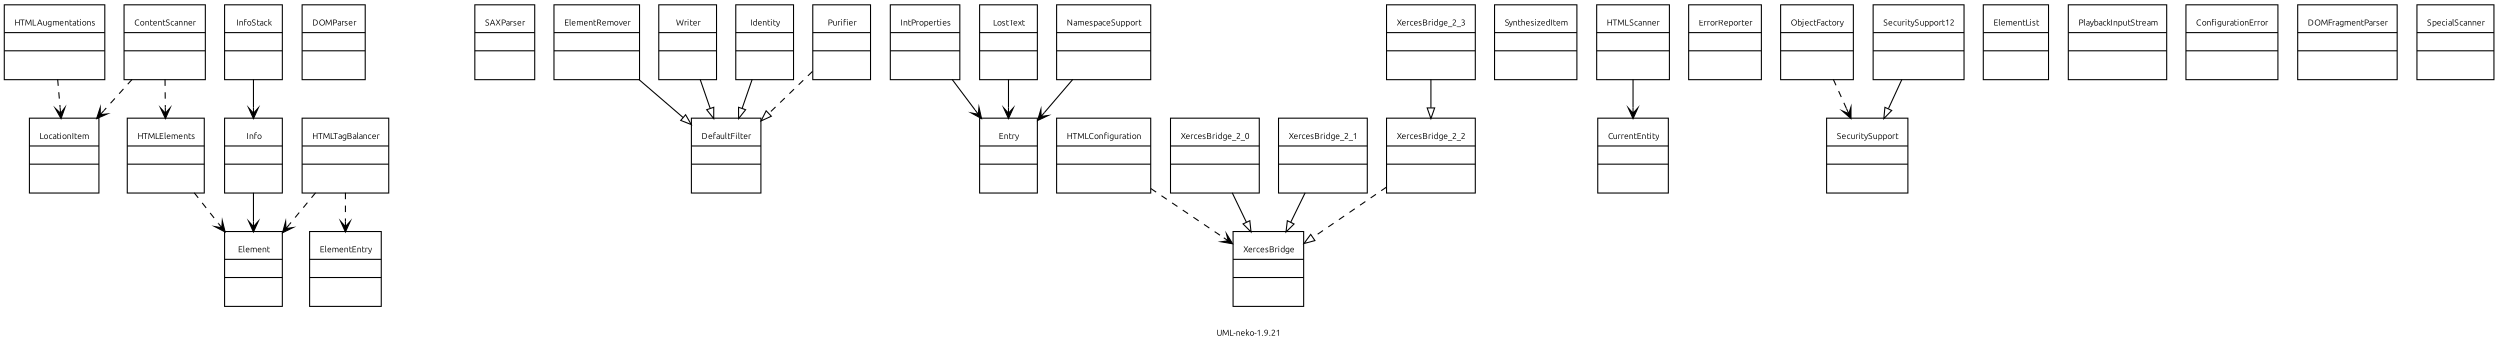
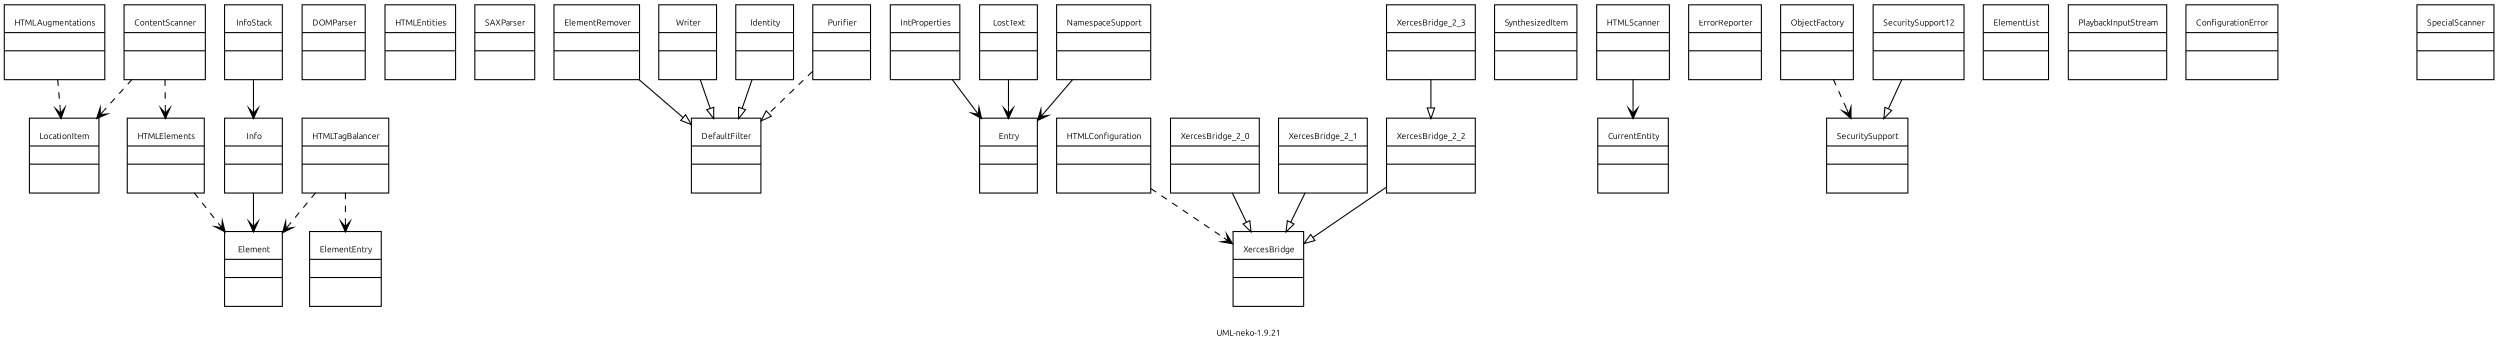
  digraph {
    concentrate=true
    fontname=Ubuntu
    fontsize=8
    label="UML-neko-1.9.21"
    node [fontname=Ubuntu fontsize=8 shape=record]
    edge [arrowhead=open fontname=Ubuntu fontsize=8 style=solid]
    n1 [label="{\n 		LocationItem|\n 		|\n 		\n	}"]
    n2 [label="{\n 		DOMParser|\n 		|\n 		\n	}"]
+   n3 [label="{\n 		HTMLEntities|\n 		|\n 		\n	}"]
    n4 [label="{\n 		Element|\n 		|\n 		\n	}"]
    n5 [label="{\n 		SAXParser|\n 		|\n 		\n	}"]
    n6 [label="{\n 		DefaultFilter|\n 		|\n 		\n	}"]
    n7 [label="{\n 		Entry|\n 		|\n 		\n	}"]
    n8 [label="{\n 		XercesBridge_2_2|\n 		|\n 		\n	}"]
    n9 [label="{\n 		XercesBridge|\n 		|\n 		\n	}"]
    n10 [label="{\n 		SynthesizedItem|\n 		|\n 		\n	}"]
    n11 [label="{\n 		IntProperties|\n 		|\n 		\n	}"]
    n12 [label="{\n 		CurrentEntity|\n 		|\n 		\n	}"]
    n13 [label="{\n 		HTMLElements|\n 		|\n 		\n	}"]
    n14 [label="{\n 		HTMLAugmentations|\n 		|\n 		\n	}"]
    n15 [label="{\n 		ElementRemover|\n 		|\n 		\n	}"]
    n16 [label="{\n 		ErrorReporter|\n 		|\n 		\n	}"]
    n17 [label="{\n 		Writer|\n 		|\n 		\n	}"]
    n18 [label="{\n 		HTMLTagBalancer|\n 		|\n 		\n	}"]
    n19 [label="{\n 		ElementEntry|\n 		|\n 		\n	}"]
    n20 [label="{\n 		Info|\n 		|\n 		\n	}"]
    n21 [label="{\n 		ObjectFactory|\n 		|\n 		\n	}"]
    n22 [label="{\n 		SecuritySupport|\n 		|\n 		\n	}"]
    n23 [label="{\n 		HTMLConfiguration|\n 		|\n 		\n	}"]
    n24 [label="{\n 		ElementList|\n 		|\n 		\n	}"]
    n25 [label="{\n 		LostText|\n 		|\n 		\n	}"]
    n26 [label="{\n 		NamespaceSupport|\n 		|\n 		\n	}"]
    n27 [label="{\n 		Identity|\n 		|\n 		\n	}"]
    n28 [label="{\n 		InfoStack|\n 		|\n 		\n	}"]
    n29 [label="{\n 		SecuritySupport12|\n 		|\n 		\n	}"]
    n30 [label="{\n 		HTMLScanner|\n 		|\n 		\n	}"]
    n31 [label="{\n 		XercesBridge_2_0|\n 		|\n 		\n	}"]
    n32 [label="{\n 		PlaybackInputStream|\n 		|\n 		\n	}"]
    n33 [label="{\n 		XercesBridge_2_1|\n 		|\n 		\n	}"]
    n34 [label="{\n 		ConfigurationError|\n 		|\n 		\n	}"]
    n35 [label="{\n 		XercesBridge_2_3|\n 		|\n 		\n	}"]
-   n36 [label="{\n 		DOMFragmentParser|\n 		|\n 		\n	}"]
    n37 [label="{\n 		Purifier|\n 		|\n 		\n	}"]
    n38 [label="{\n 		SpecialScanner|\n 		|\n 		\n	}"]
    n39 [label="{\n 		ContentScanner|\n 		|\n 		\n	}"]
-   n8 -> n9 [arrowhead=empty style=dashed]
+   n8 -> n9 [arrowhead=empty]
    n11 -> n7
    n13 -> n4 [style=dashed]
    n14 -> n1 [style=dashed]
    n15 -> n6 [arrowhead=empty]
    n17 -> n6 [arrowhead=empty]
    n18 -> n4 [style=dashed]
    n18 -> n19 [style=dashed]
    n20 -> n4
    n21 -> n22 [style=dashed]
    n23 -> n9 [style=dashed]
    n25 -> n7
    n26 -> n7
    n27 -> n6 [arrowhead=empty]
    n28 -> n20
    n29 -> n22 [arrowhead=empty]
    n30 -> n12
    n31 -> n9 [arrowhead=empty]
    n33 -> n9 [arrowhead=empty]
    n35 -> n8 [arrowhead=empty]
    n37 -> n6 [arrowhead=empty style=dashed]
    n39 -> n1 [style=dashed]
    n39 -> n13 [style=dashed]
  }
